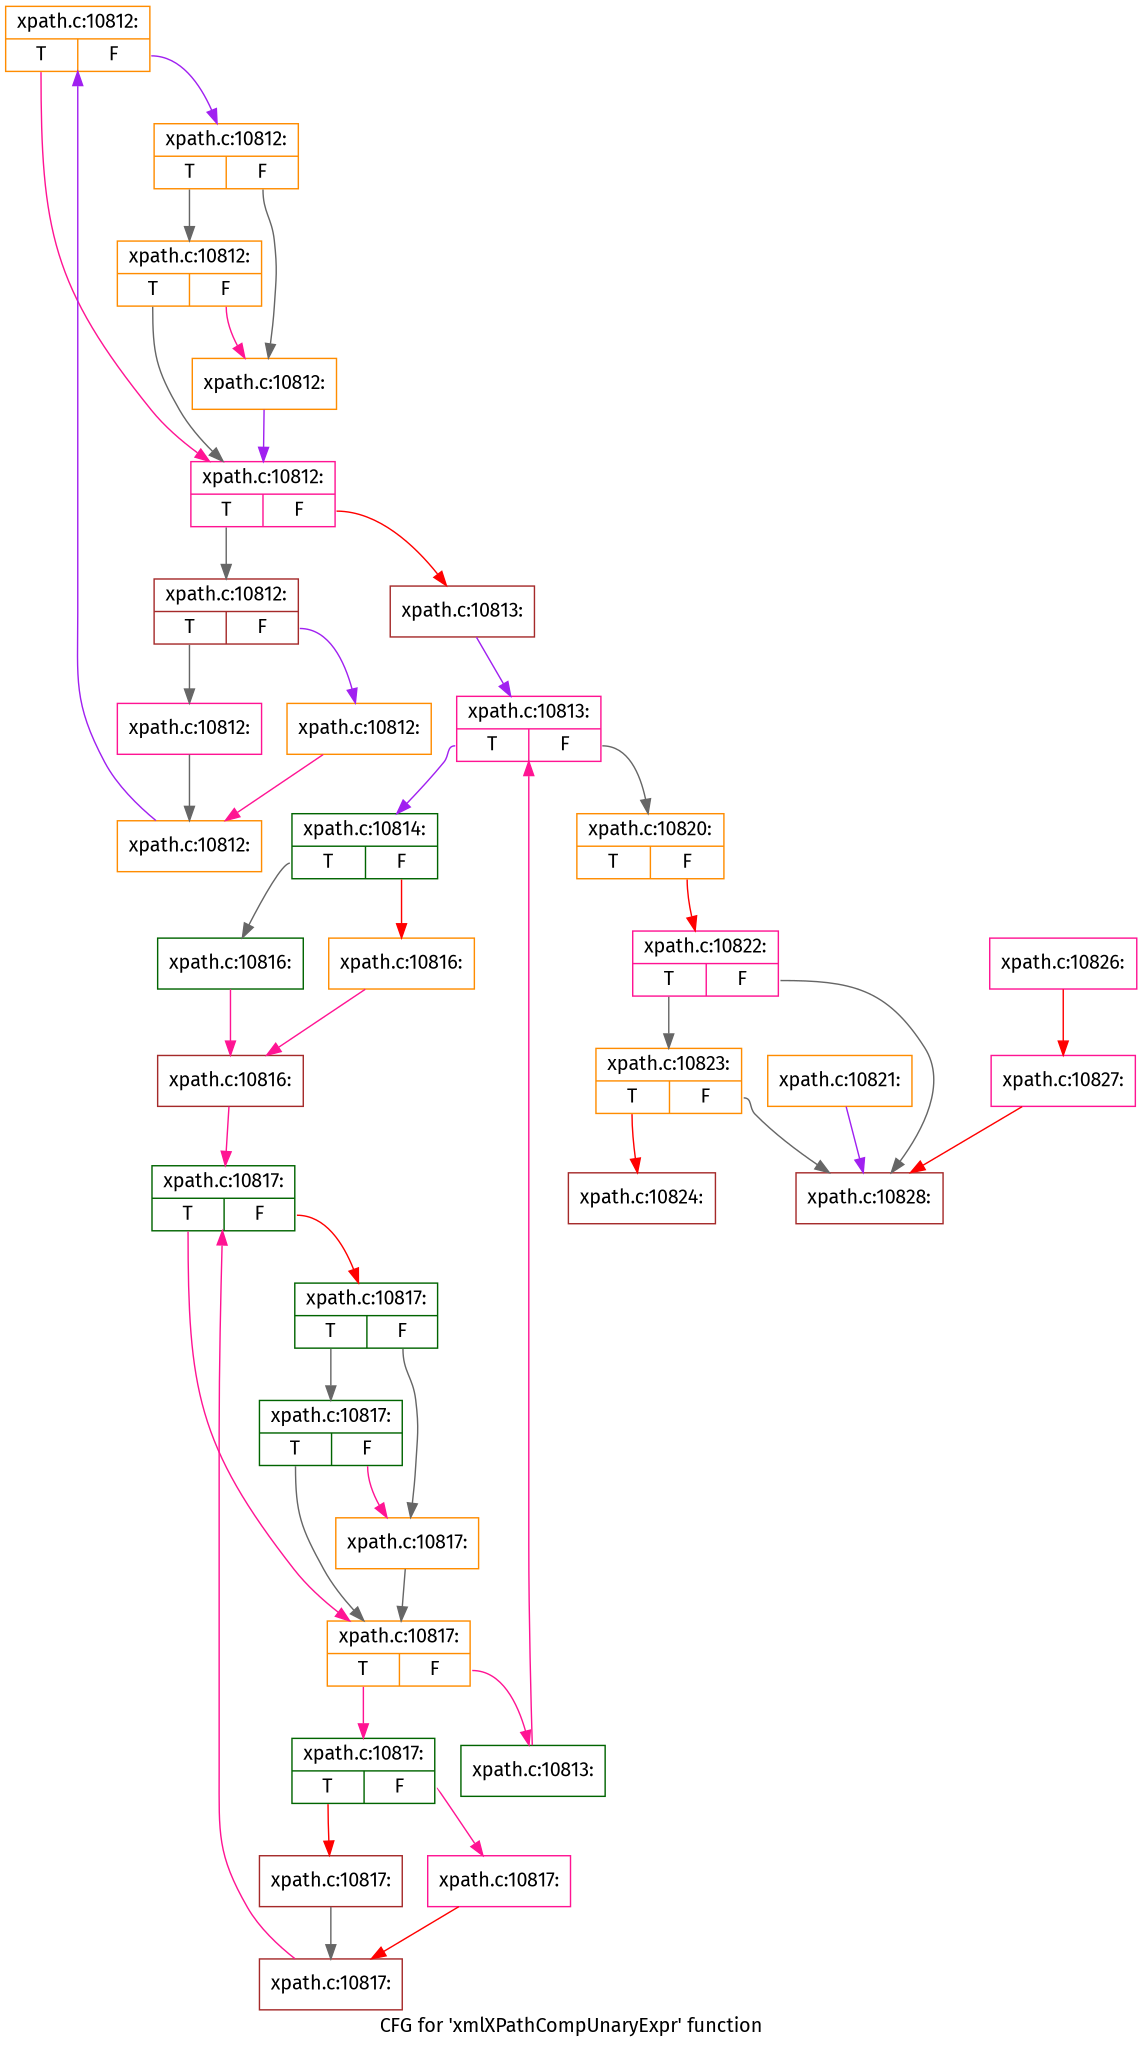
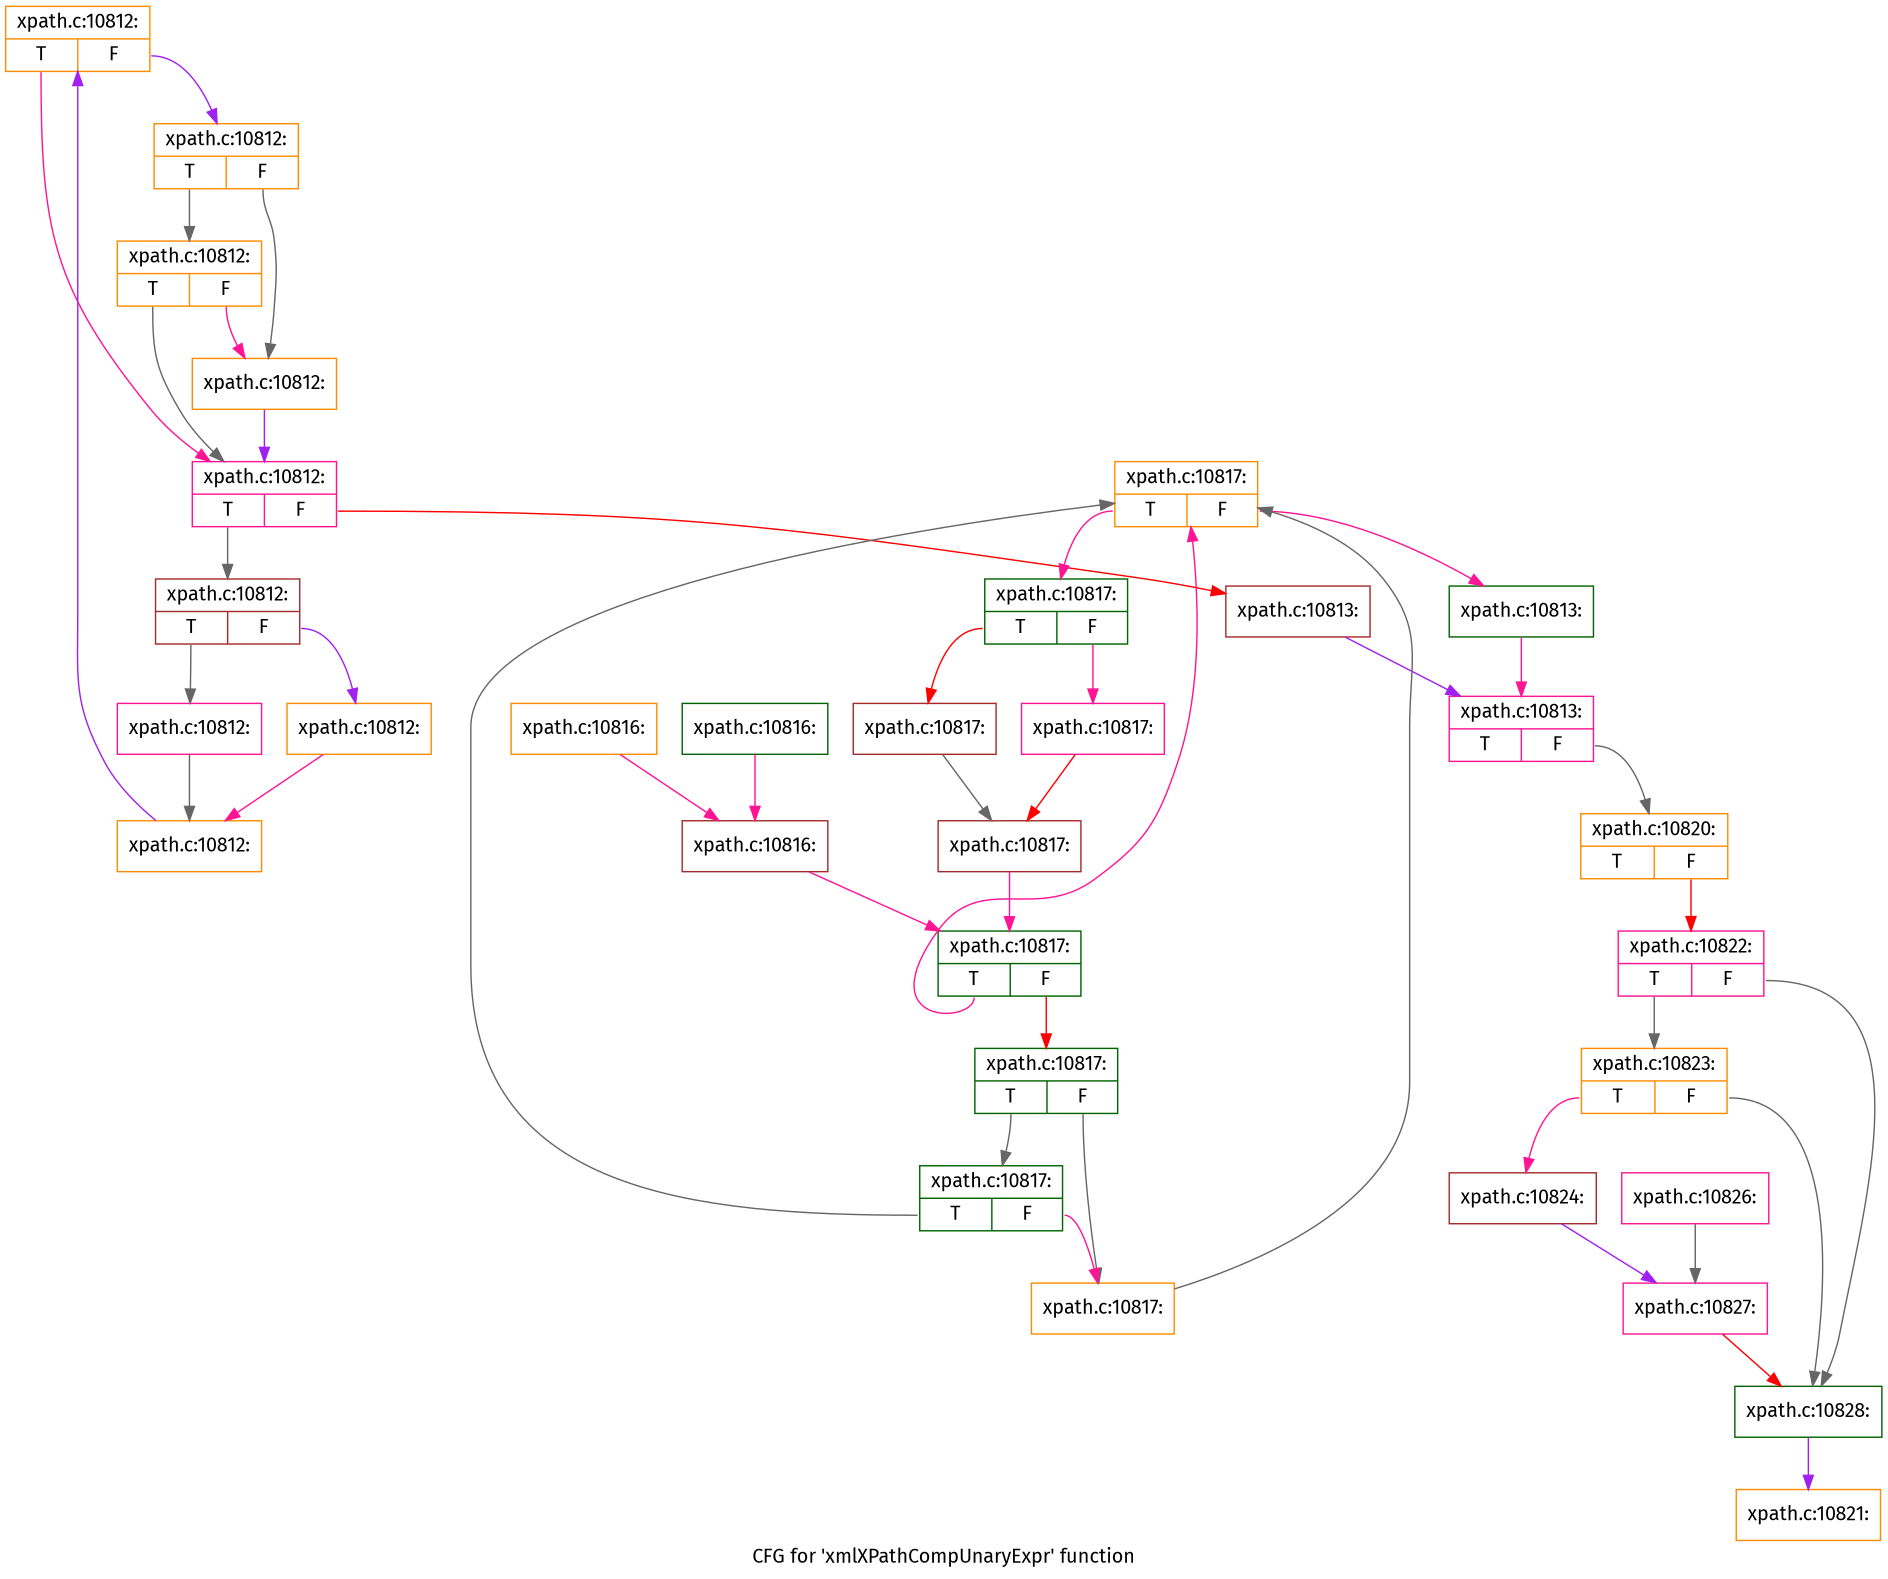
  digraph {
    fontname="Fira Sans"
    label="CFG for 'xmlXPathCompUnaryExpr' function"
    node [color=darkorange fontname="Fira Sans" shape=record]
    edge [color=gray40 fontname="Fira Sans"]
    n1 [label="{xpath.c:10812:|{<s0>T|<s1>F}}"]
    n2 [color=deeppink label="{xpath.c:10812:|{<s0>T|<s1>F}}"]
    n3 [label="{xpath.c:10812:|{<s0>T|<s1>F}}"]
    n4 [color=brown label="{xpath.c:10812:|{<s0>T|<s1>F}}"]
    n5 [color=brown label="{xpath.c:10813:}"]
    n6 [label="{xpath.c:10812:|{<s0>T|<s1>F}}"]
    n7 [label="{xpath.c:10812:}"]
    n8 [color=deeppink label="{xpath.c:10812:}"]
    n9 [label="{xpath.c:10812:}"]
    n10 [color=deeppink label="{xpath.c:10813:|{<s0>T|<s1>F}}"]
    n11 [label="{xpath.c:10812:}"]
-   n12 [color=darkgreen label="{xpath.c:10814:|{<s0>T|<s1>F}}"]
    n13 [label="{xpath.c:10820:|{<s0>T|<s1>F}}"]
    n14 [color=darkgreen label="{xpath.c:10816:}"]
    n15 [label="{xpath.c:10816:}"]
    n16 [color=deeppink label="{xpath.c:10822:|{<s0>T|<s1>F}}"]
    n17 [color=brown label="{xpath.c:10816:}"]
    n18 [label="{xpath.c:10821:}"]
-   n19 [color=brown label="{xpath.c:10828:}"]
+   n19 [color=darkgreen label="{xpath.c:10828:}"]
    n20 [label="{xpath.c:10823:|{<s0>T|<s1>F}}"]
    n21 [color=darkgreen label="{xpath.c:10817:|{<s0>T|<s1>F}}"]
    n22 [label="{xpath.c:10817:|{<s0>T|<s1>F}}"]
    n23 [color=darkgreen label="{xpath.c:10817:|{<s0>T|<s1>F}}"]
    n24 [color=darkgreen label="{xpath.c:10817:|{<s0>T|<s1>F}}"]
    n25 [color=darkgreen label="{xpath.c:10813:}"]
    n26 [color=darkgreen label="{xpath.c:10817:|{<s0>T|<s1>F}}"]
    n27 [label="{xpath.c:10817:}"]
    n28 [color=brown label="{xpath.c:10817:}"]
    n29 [color=deeppink label="{xpath.c:10817:}"]
    n30 [color=brown label="{xpath.c:10817:}"]
    n31 [color=brown label="{xpath.c:10824:}"]
    n32 [color=deeppink label="{xpath.c:10827:}"]
    n33 [color=deeppink label="{xpath.c:10826:}"]
    n1 -> n2 [color=deeppink tailport=s0]
    n1 -> n3 [color=purple tailport=s1]
    n2 -> n4 [tailport=s0]
    n2 -> n5 [color=red tailport=s1]
    n3 -> n6 [tailport=s0]
    n3 -> n7 [tailport=s1]
    n4 -> n8 [tailport=s0]
    n4 -> n9 [color=purple tailport=s1]
    n5 -> n10 [color=purple]
    n6 -> n2 [tailport=s0]
    n6 -> n7 [color=deeppink tailport=s1]
    n7 -> n2 [color=purple]
    n8 -> n11
    n9 -> n11 [color=deeppink]
-   n10 -> n12 [color=purple tailport=s0]
    n10 -> n13 [tailport=s1]
    n11 -> n1 [color=purple]
-   n12 -> n14 [tailport=s0]
-   n12 -> n15 [color=red tailport=s1]
    n13 -> n16 [color=red tailport=s1]
    n14 -> n17 [color=deeppink]
    n15 -> n17 [color=deeppink]
    n16 -> n19 [tailport=s1]
    n16 -> n20 [tailport=s0]
    n17 -> n21 [color=deeppink]
-   n18 -> n19 [color=purple]
+   n19 -> n18 [color=purple]
    n20 -> n19 [tailport=s1]
-   n20 -> n31 [color=red tailport=s0]
+   n20 -> n31 [color=deeppink tailport=s0]
    n21 -> n22 [color=deeppink tailport=s0]
    n21 -> n23 [color=red tailport=s1]
    n22 -> n24 [color=deeppink tailport=s0]
    n22 -> n25 [color=deeppink tailport=s1]
    n23 -> n26 [tailport=s0]
    n23 -> n27 [tailport=s1]
    n24 -> n28 [color=red tailport=s0]
    n24 -> n29 [color=deeppink tailport=s1]
    n25 -> n10 [color=deeppink]
    n26 -> n22 [tailport=s0]
    n26 -> n27 [color=deeppink tailport=s1]
    n27 -> n22
    n28 -> n30
    n29 -> n30 [color=red]
    n30 -> n21 [color=deeppink]
+   n31 -> n32 [color=purple]
    n32 -> n19 [color=red]
-   n33 -> n32 [color=red]
+   n33 -> n32
  }
